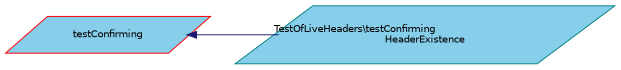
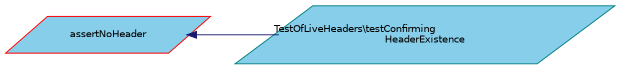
  digraph {
    rankdir=LR
    node [fillcolor=skyblue fontname=Helvetica fontsize=10 shape=parallelogram style=filled]
-   n1 [color=red fontcolor=black height=0.2 label=testConfirming width=0.4]
+   n1 [color=red fontcolor=black height=0.2 label=assertNoHeader width=0.4]
    n2 [color=teal height=0.2 label="TestOfLiveHeaders\\testConfirming\lHeaderExistence" width=0.4]
    n1 -> n2 [color=midnightblue dir=back fontname=Helvetica fontsize=10 labelfontname=Helvetica labelfontsize=10 style=solid]
  }
